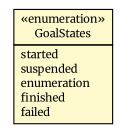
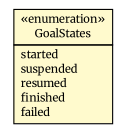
  digraph {
    nodesep=0.25
    ranksep=0.5
    rankdir=LR
    fontname=Merriweather
-   n1 [fontcolor=black fontname=Merriweather fontsize=10.0 label=<<table title="jason.asSemantics.GoalListener.GoalStates" border="0" cellborder="1" cellspacing="0" cellpadding="2" port="p" bgcolor="lemonChiffon" href="./GoalListener.GoalStates.html"> 		<tr><td><table border="0" cellspacing="0" cellpadding="1"> <tr><td align="center" balign="center"> &#171;enumeration&#187; </td></tr> <tr><td align="center" balign="center"> GoalStates </td></tr> 		</table></td></tr> 		<tr><td><table border="0" cellspacing="0" cellpadding="1"> <tr><td align="left" balign="left"> started </td></tr> <tr><td align="left" balign="left"> suspended </td></tr> <tr><td align="left" balign="left"> enumeration </td></tr> <tr><td align="left" balign="left"> finished </td></tr> <tr><td align="left" balign="left"> failed </td></tr> 		</table></td></tr> 		</table>> shape=plaintext]
+   n1 [fontcolor=black fontname=Merriweather fontsize=10.0 label=<<table title="jason.asSemantics.GoalListener.GoalStates" border="0" cellborder="1" cellspacing="0" cellpadding="2" port="p" bgcolor="lemonChiffon" href="./GoalListener.GoalStates.html"> 		<tr><td><table border="0" cellspacing="0" cellpadding="1"> <tr><td align="center" balign="center"> &#171;enumeration&#187; </td></tr> <tr><td align="center" balign="center"> GoalStates </td></tr> 		</table></td></tr> 		<tr><td><table border="0" cellspacing="0" cellpadding="1"> <tr><td align="left" balign="left"> started </td></tr> <tr><td align="left" balign="left"> suspended </td></tr> <tr><td align="left" balign="left"> resumed </td></tr> <tr><td align="left" balign="left"> finished </td></tr> <tr><td align="left" balign="left"> failed </td></tr> 		</table></td></tr> 		</table>> shape=plaintext]
  }
